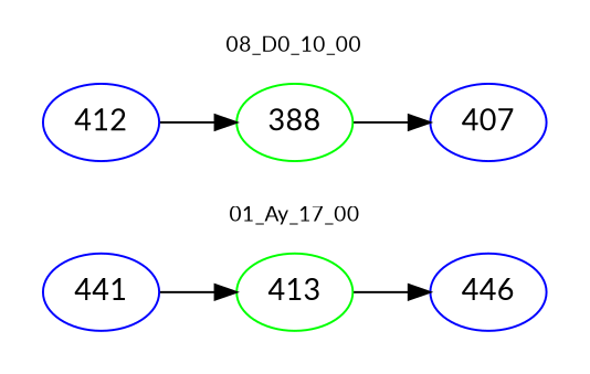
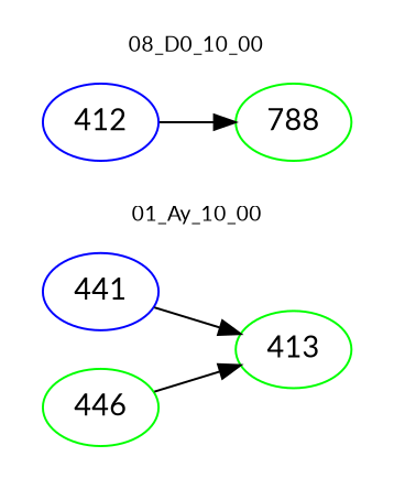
  digraph {
    fontname=Lato
    rankdir=LR
    node [color=blue fontname=Lato]
    edge [color=black fontname=Lato]
    n1 [label=441]
    n2 [color=green label=413]
-   n3 [label=446]
+   n3 [color=green label=446]
    n4 [label=412]
-   n5 [color=green label=388]
-   n6 [label=407]
+   n5 [color=green label=788]
    subgraph cluster_1 {
      color=white
      fontsize=10
-     label="01_Ay_17_00"
+     label="01_Ay_10_00"
      n1
      n2
      n3
    }
    subgraph cluster_2 {
      color=white
      fontsize=10
      label="08_D0_10_00"
      n4
      n5
-     n6
    }
    n1 -> n2
-   n2 -> n3
+   n3 -> n2
    n4 -> n5
-   n5 -> n6
  }
